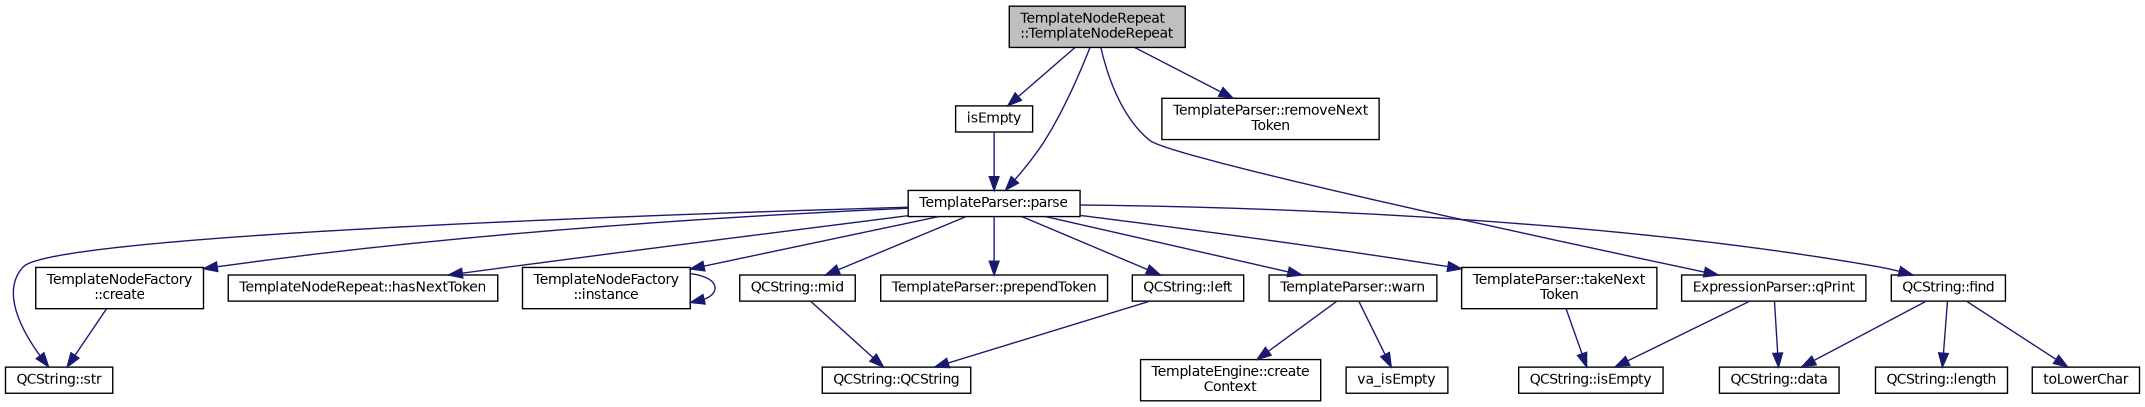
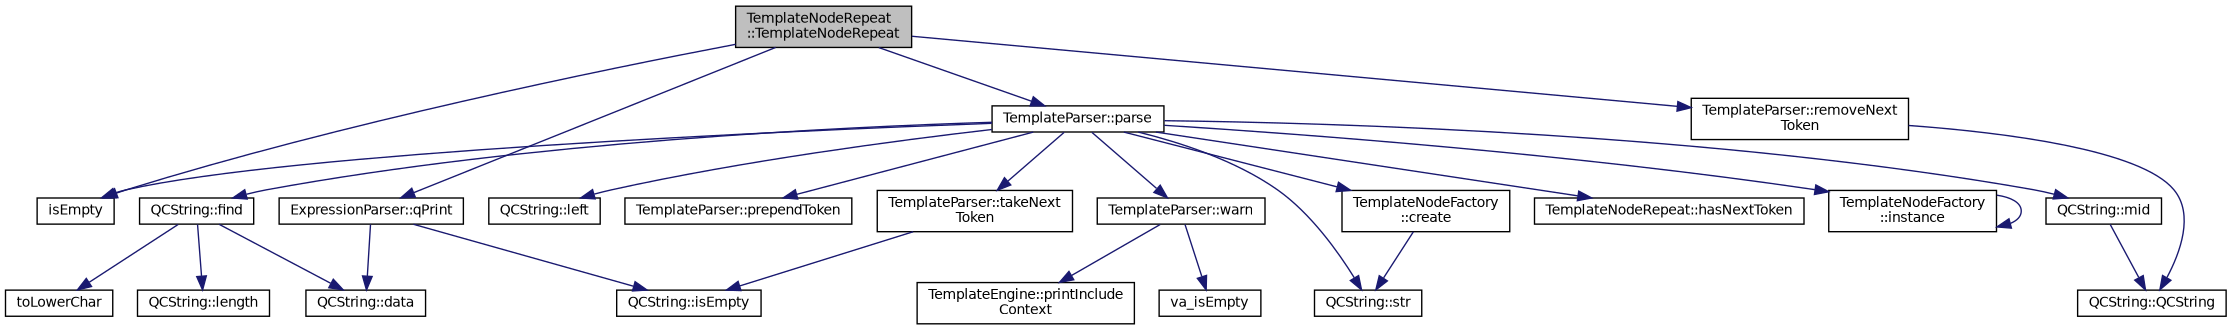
  digraph {
    rankdir=TB
    node [color=black fillcolor=white fontname=Helvetica fontsize=10 shape=record style=filled]
    edge [color=midnightblue fontname=Helvetica fontsize=10 labelfontname=Helvetica labelfontsize=10 style=solid]
    n1 [fillcolor=grey75 fontcolor=black height=0.2 label="TemplateNodeRepeat\l::TemplateNodeRepeat" width=0.4]
    n2 [height=0.2 label="ExpressionParser::qPrint" width=0.4]
    n3 [height=0.2 label="TemplateParser::parse" width=0.4]
    n4 [height=0.2 label=isEmpty width=0.4]
    n5 [height=0.2 label="TemplateParser::removeNext\lToken" width=0.4]
    n6 [height=0.2 label="QCString::data" width=0.4]
    n7 [height=0.2 label="QCString::isEmpty" width=0.4]
    n8 [height=0.2 label="TemplateNodeFactory\l::create" width=0.4]
    n9 [height=0.2 label="QCString::str" width=0.4]
    n10 [height=0.2 label="QCString::find" width=0.4]
    n11 [height=0.2 label="TemplateNodeRepeat::hasNextToken" width=0.4]
    n12 [height=0.2 label="TemplateNodeFactory\l::instance" width=0.4]
    n13 [height=0.2 label="QCString::left" width=0.4]
    n14 [height=0.2 label="QCString::mid" width=0.4]
    n15 [height=0.2 label="TemplateParser::prependToken" width=0.4]
    n16 [height=0.2 label="TemplateParser::takeNext\lToken" width=0.4]
    n17 [height=0.2 label="TemplateParser::warn" width=0.4]
    n18 [height=0.2 label="QCString::length" width=0.4]
    n19 [height=0.2 label=toLowerChar width=0.4]
    n20 [height=0.2 label="QCString::QCString" width=0.4]
-   n21 [height=0.2 label="TemplateEngine::create\lContext" width=0.4]
+   n21 [height=0.2 label="TemplateEngine::printInclude\lContext" width=0.4]
    n22 [height=0.2 label=va_isEmpty width=0.4]
    n1 -> n2
    n1 -> n3
    n1 -> n4
    n1 -> n5
    n2 -> n6
    n2 -> n7
-   n4 -> n3
+   n3 -> n4
    n3 -> n8
    n3 -> n9
    n3 -> n10
    n3 -> n11
    n3 -> n12
    n3 -> n13
    n3 -> n14
    n3 -> n15
    n3 -> n16
    n3 -> n17
    n8 -> n9
    n10 -> n6
    n10 -> n18
    n10 -> n19
    n12 -> n12
-   n13 -> n20
+   n5 -> n20
    n14 -> n20
    n16 -> n7
    n17 -> n21
    n17 -> n22
  }
